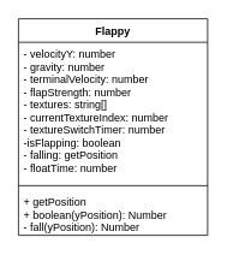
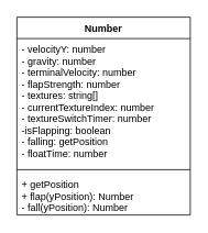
  <mxCell id="0" />
  <mxCell id="1" parent="0" />
- <mxCell id="2" value="Flappy" style="swimlane;fontStyle=1;align=center;verticalAlign=top;childLayout=stackLayout;horizontal=1;startSize=26;horizontalStack=0;resizeParent=1;resizeParentMax=0;resizeLast=0;collapsible=1;marginBottom=0;" parent="1" vertex="1"><mxGeometry x="20" y="20" width="210" height="240" as="geometry" /></mxCell>
+ <mxCell id="2" value="Number" style="swimlane;fontStyle=1;align=center;verticalAlign=top;childLayout=stackLayout;horizontal=1;startSize=26;horizontalStack=0;resizeParent=1;resizeParentMax=0;resizeLast=0;collapsible=1;marginBottom=0;" parent="1" vertex="1"><mxGeometry x="20" y="20" width="210" height="240" as="geometry" /></mxCell>
  <mxCell id="3" value="- velocityY: number&#10;- gravity: number&#10;- terminalVelocity: number&#10;- flapStrength: number&#10;- textures: string[]&#10;- currentTextureIndex: number&#10;- textureSwitchTimer: number&#10;-isFlapping: boolean&#10;- falling: getPosition&#10;- floatTime: number&#10;" style="text;strokeColor=none;fillColor=none;align=left;verticalAlign=top;spacingLeft=4;spacingRight=4;overflow=hidden;rotatable=0;points=[[0,0.5],[1,0.5]];portConstraint=eastwest;" parent="2" vertex="1"><mxGeometry y="26" width="210" height="154" as="geometry" /></mxCell>
  <mxCell id="4" value="" style="line;strokeWidth=1;fillColor=none;align=left;verticalAlign=middle;spacingTop=-1;spacingLeft=3;spacingRight=3;rotatable=0;labelPosition=right;points=[];portConstraint=eastwest;strokeColor=inherit;" parent="2" vertex="1"><mxGeometry y="180" width="210" height="10" as="geometry" /></mxCell>
- <mxCell id="5" value="+ getPosition&#10;+ boolean(yPosition): Number &#10;- fall(yPosition): Number&#10;" style="text;strokeColor=none;fillColor=none;align=left;verticalAlign=top;spacingLeft=4;spacingRight=4;overflow=hidden;rotatable=0;points=[[0,0.5],[1,0.5]];portConstraint=eastwest;" parent="2" vertex="1"><mxGeometry y="190" width="210" height="50" as="geometry" /></mxCell>
+ <mxCell id="5" value="+ getPosition&#10;+ flap(yPosition): Number &#10;- fall(yPosition): Number&#10;" style="text;strokeColor=none;fillColor=none;align=left;verticalAlign=top;spacingLeft=4;spacingRight=4;overflow=hidden;rotatable=0;points=[[0,0.5],[1,0.5]];portConstraint=eastwest;" parent="2" vertex="1"><mxGeometry y="190" width="210" height="50" as="geometry" /></mxCell>
